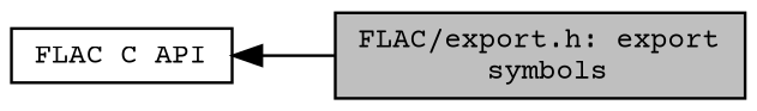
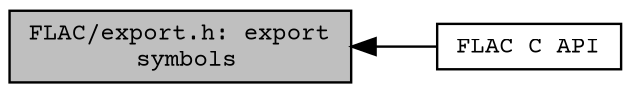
  digraph {
    rankdir=LR
    fontname="Courier Prime"
    node [color=black fontname="Courier Prime" fontsize=10 shape=record style=filled]
    n1 [fillcolor=white height=0.2 label="FLAC C API" width=0.4]
    n2 [fillcolor=grey75 fontcolor=black height=0.2 label="FLAC/export.h: export\l symbols" width=0.4]
-   n1 -> n2 [dir=back fontname="Courier Prime" fontsize=10 labelfontname=Helvetica labelfontsize=10 shape=plaintext style=solid]
+   n2 -> n1 [dir=back fontname="Courier Prime" fontsize=10 labelfontname=Helvetica labelfontsize=10 shape=plaintext style=solid]
  }
